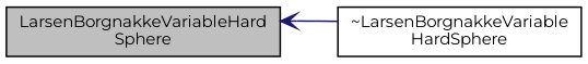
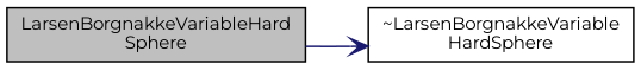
  digraph {
    rankdir=LR
    fontname=Montserrat
    node [color=black fontname=Montserrat fontsize=10 shape=record]
    n1 [fillcolor=grey75 fontcolor=black height=0.2 label="LarsenBorgnakkeVariableHard\lSphere" style=filled width=0.4]
    n2 [height=0.2 label="~LarsenBorgnakkeVariable\lHardSphere" width=0.4]
-   n2 -> n1 [color=midnightblue fontname=Montserrat fontsize=10 labelfontname=Helvetica labelfontsize=10 style=solid arrowhead=vee]
+   n1 -> n2 [color=midnightblue fontname=Montserrat fontsize=10 labelfontname=Helvetica labelfontsize=10 style=solid arrowhead=vee]
  }
